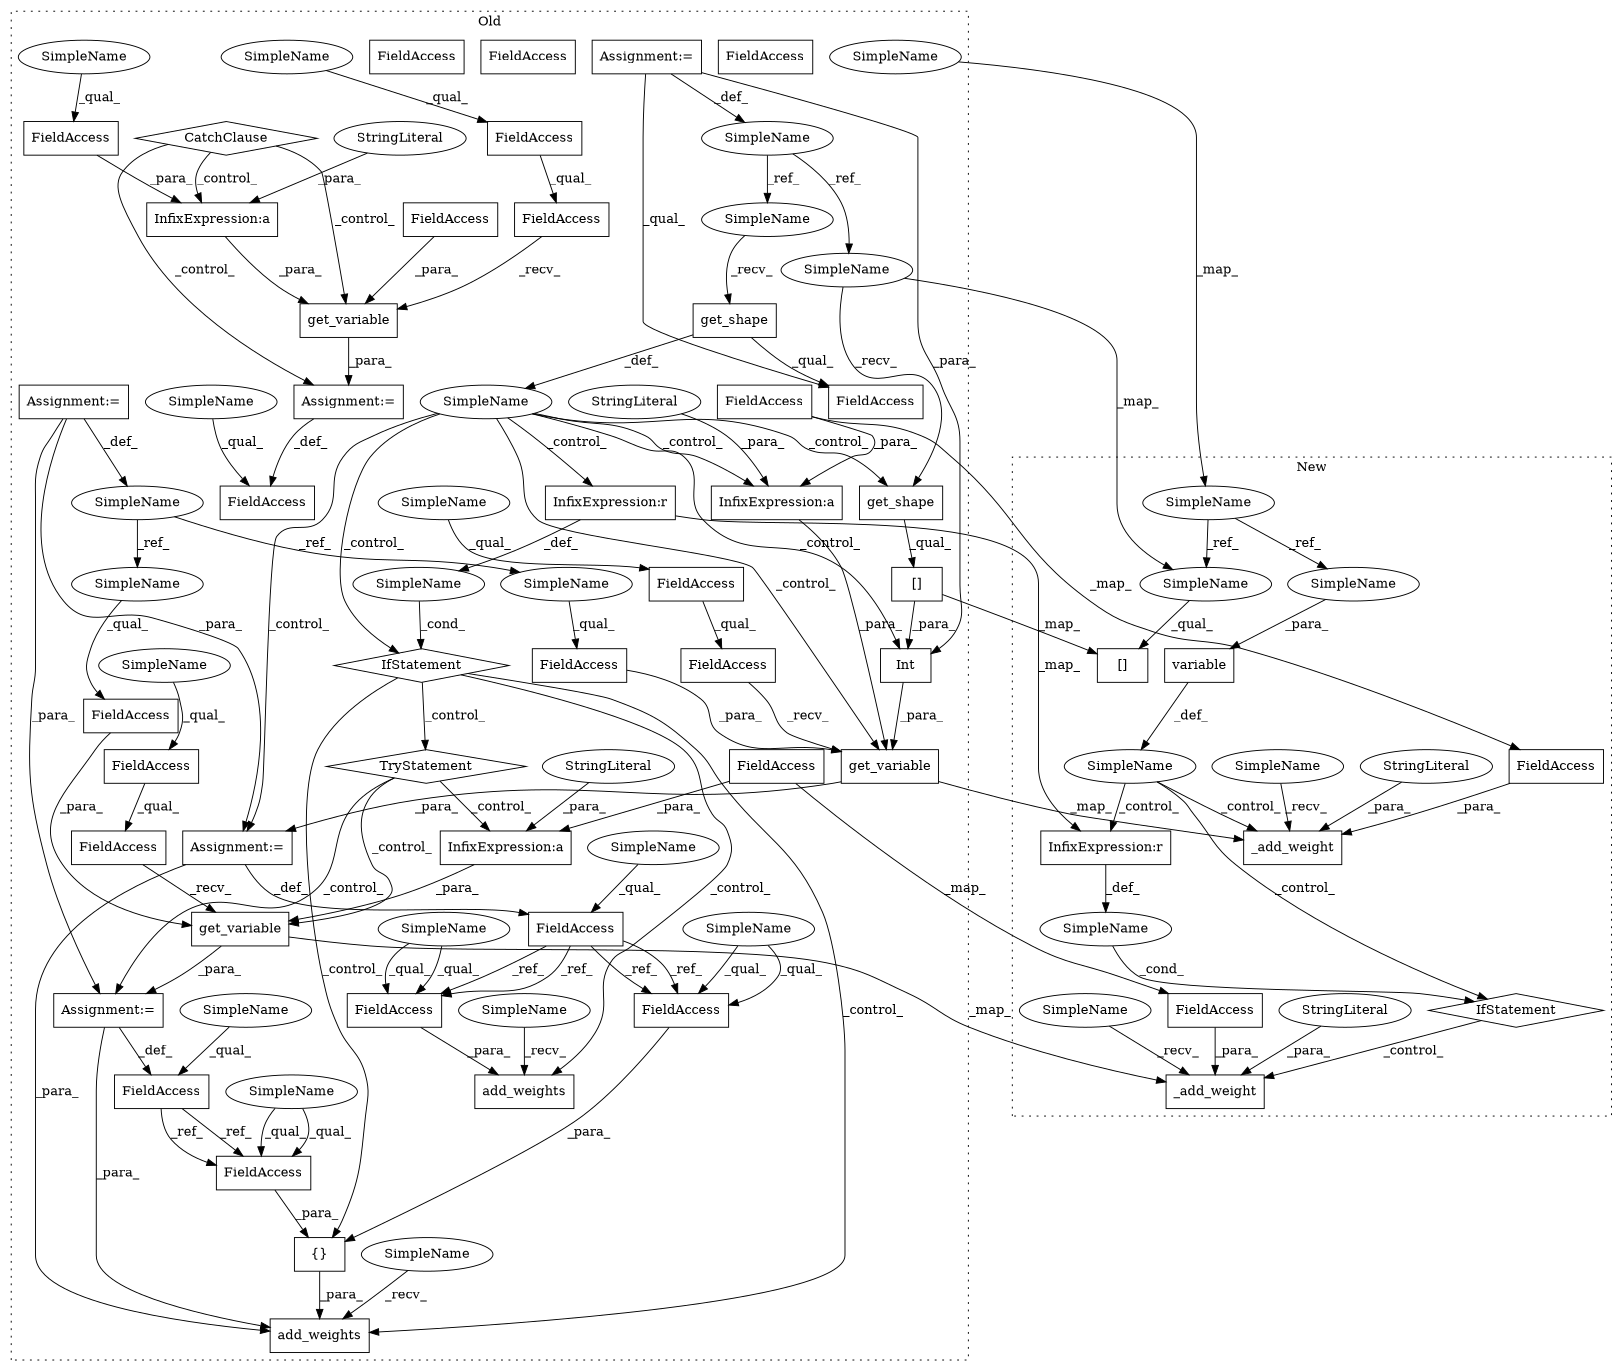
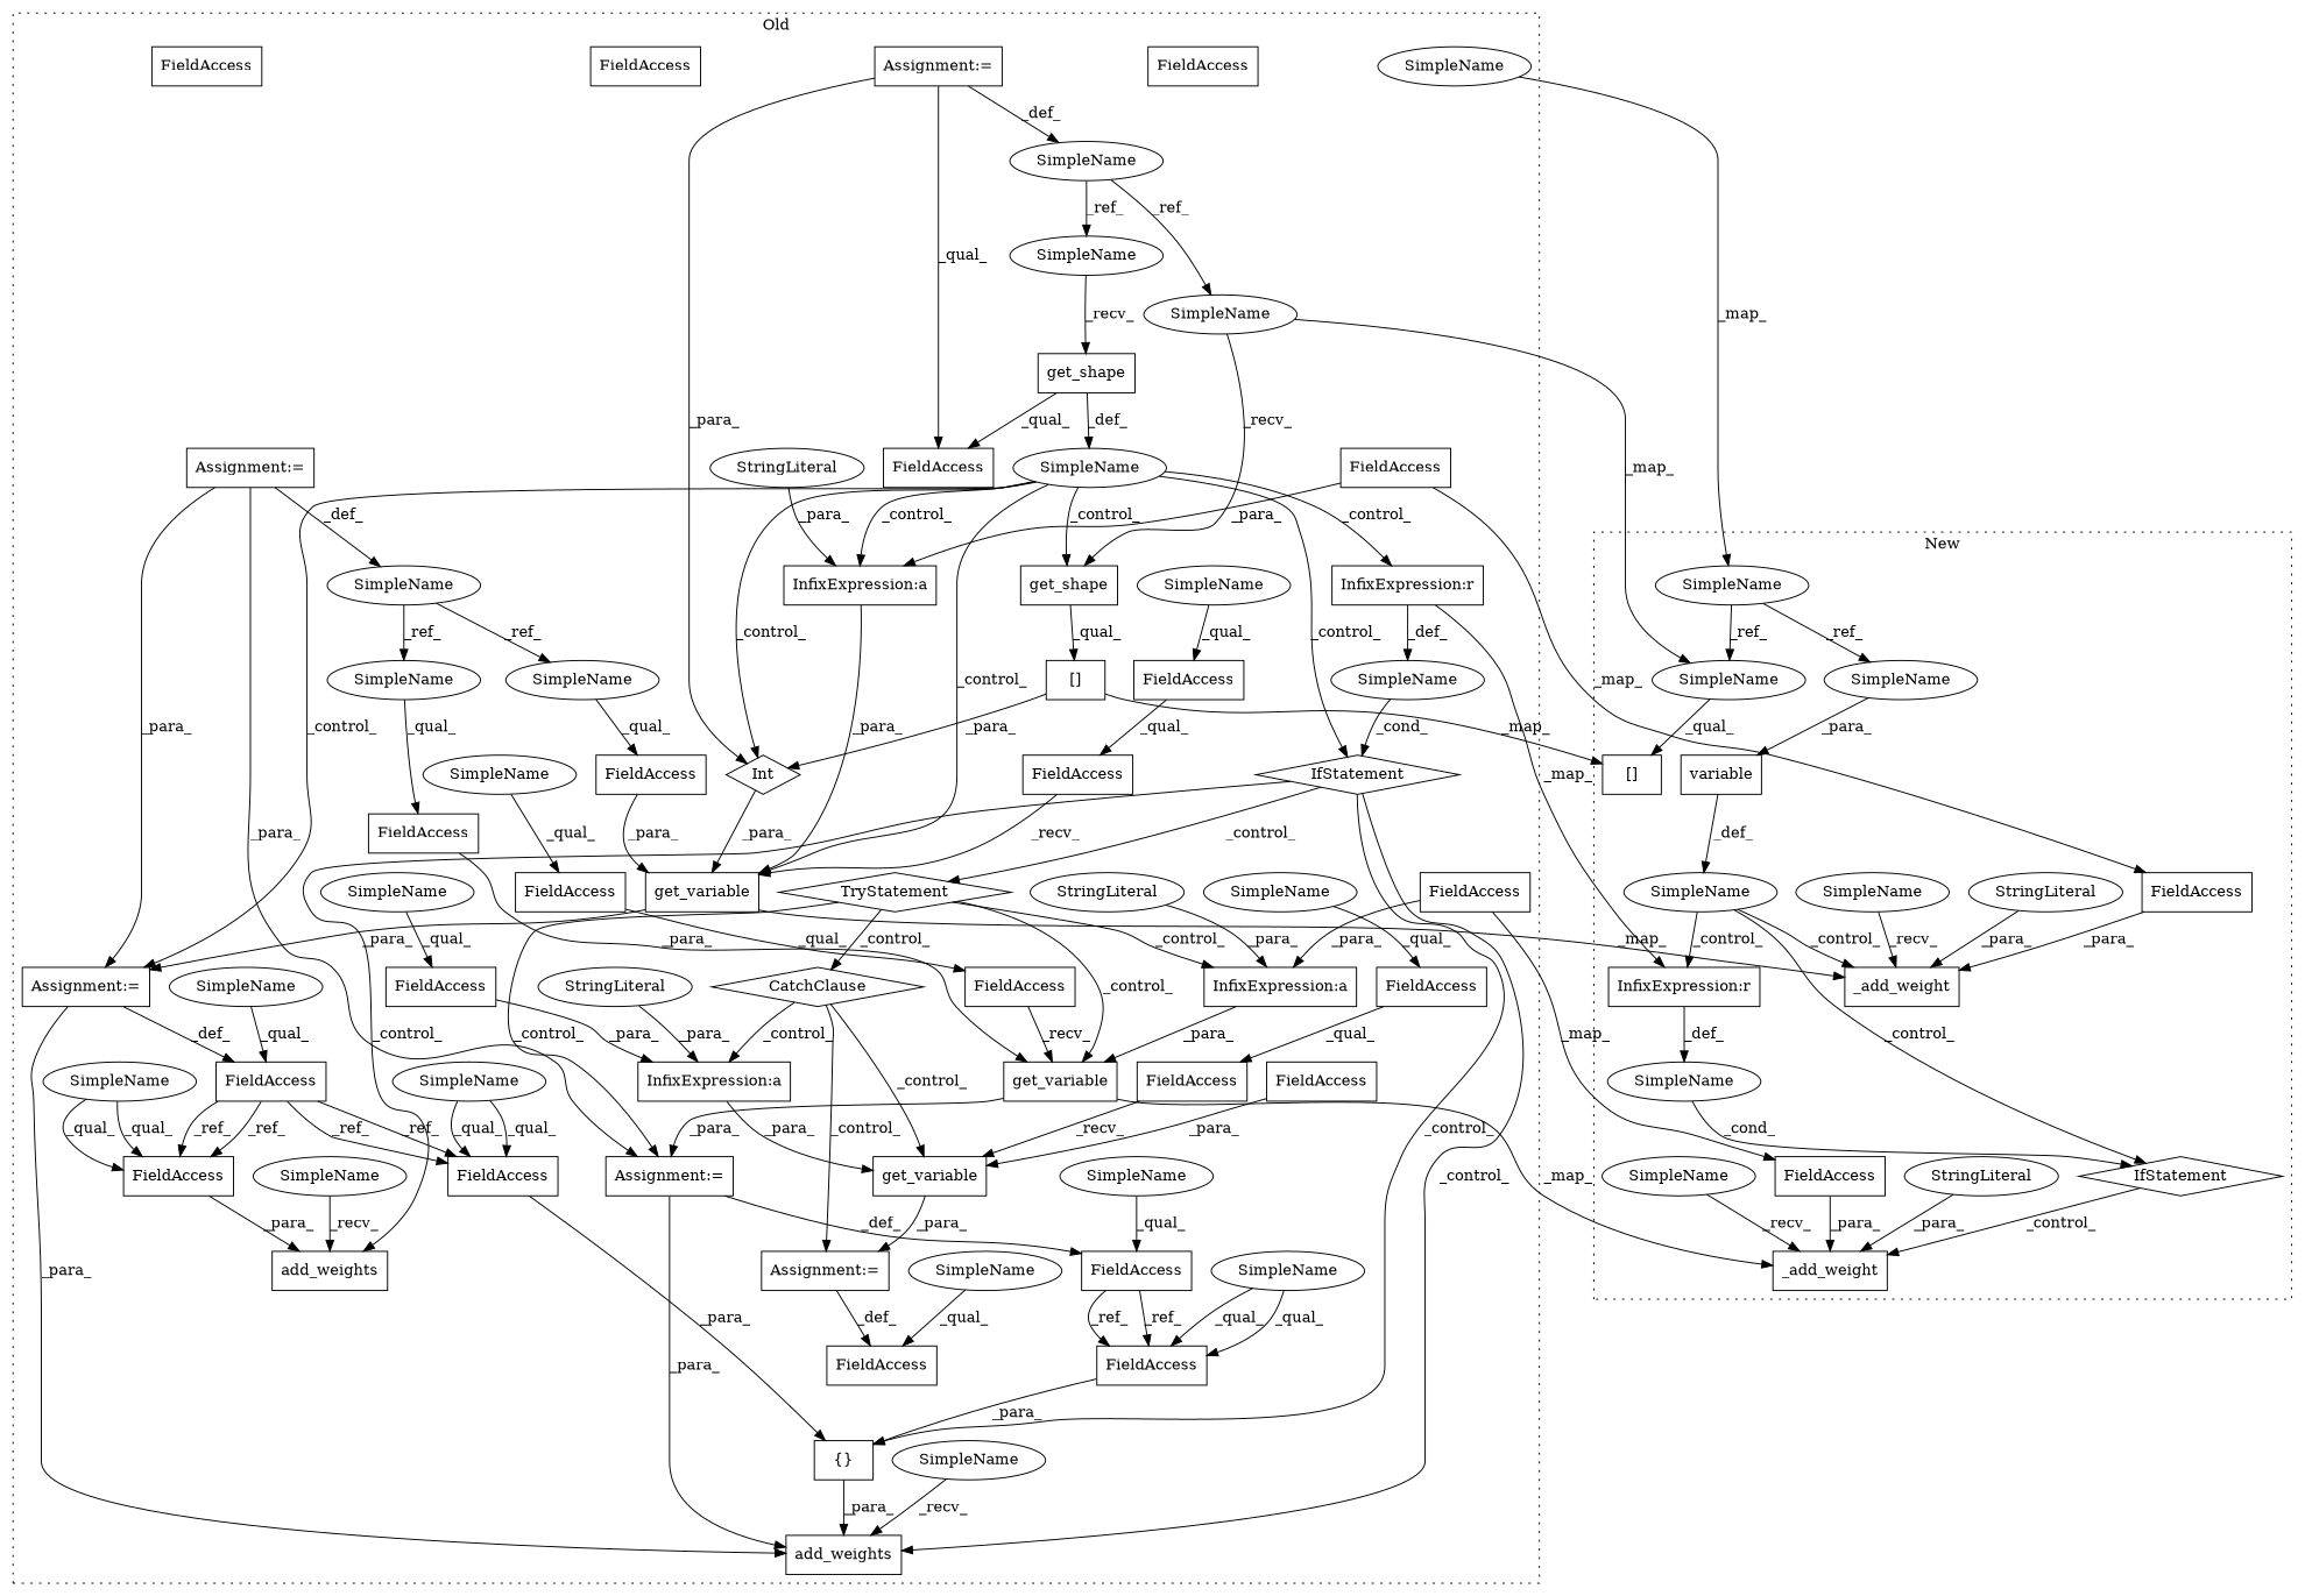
  digraph {
    node [a=42 l=4 shape=box]
    n1 [a=12 l="13,2" label=CatchClause s="1803,1837" shape=diamond]
    n2 [a=54 label=TryStatement s=1654 shape=diamond]
    n3 [label=SimpleName shape=ellipse l=""]
    n4 [a=7 l=6 label="Assignment:=" s=1110]
    n5 [a=32 l="13,1" label=get_variable s="1696,1791"]
    n6 [a=27 l=3 label="InfixExpression:a" s=1900]
    n7 [a=32 l="13,1" label=get_variable s="1877,1959"]
    n8 [a=27 l=3 label="InfixExpression:a" s=1518]
    n9 [a=27 l=3 label="InfixExpression:a" s=1719]
    n10 [a=4 l="1,1" label="{}" s="2002,2016"]
    n11 [a=32 l="12,1" label=add_weights s="2045,2063"]
    n12 [label=SimpleName shape=ellipse l=""]
    n13 [a=32 l="12,1" label=add_weights s="1981,2017"]
    n14 [a=32 l="13,1" label=get_variable s="1495,1614"]
    n15 [a=27 label="InfixExpression:r" s=1636]
    n16 [a=22 l=20 label=FieldAccess s=1474]
    n17 [a=22 l=6 label=FieldAccess s=2003]
    n18 [a=22 l=21 label=FieldAccess s=1576]
    n19 [l=12 label=SimpleName s=1159 shape=ellipse]
    n20 [a=22 l=21 label=FieldAccess s=1753]
    n21 [a=22 l=6 label=FieldAccess s=1849]
    n22 [a=32 l=11 label=get_shape s=1188]
    n23 [l=6 label=SimpleName s=1079 shape=ellipse]
    n24 [a=2 l="19,1" label="[]" s="1438,1459"]
    n25 [a=22 l=9 label=FieldAccess s=1891]
    n26 [a=22 l=6 label=FieldAccess s=1668]
    n27 [a=22 l=20 label=FieldAccess s=1856]
    n28 [a=22 l=6 label=FieldAccess s=2057]
    n29 [a=22 l=21 label=FieldAccess s=1921]
    n30 [a=22 l=20 label=FieldAccess s=1675]
    n31 [a=22 l=24 label=FieldAccess s=1181]
    n32 [a=22 l=17 label=FieldAccess s=1675]
    n33 [a=22 l=17 label=FieldAccess s=1474]
    n34 [a=22 l=6 label=FieldAccess s=1467]
    n35 [a=22 l=6 label=FieldAccess s=2010]
    n36 [a=22 l=17 label=FieldAccess s=1856]
    n37 [l=6 label=SimpleName s=1110 shape=ellipse]
    n38 [a=32 l=11 label=get_shape s=1445]
    n39 [a=25 l="4,2" label=IfStatement s="1621,1644" shape=diamond]
    n40 [a=45 label=StringLiteral s=1903 shape=ellipse]
    n41 [a=45 label=StringLiteral s=1722 shape=ellipse]
    n42 [a=7 l=12 label="Assignment:=" s=1159]
    n43 [a=7 l=1 label="Assignment:=" s=1674]
    n44 [a=45 l=5 label=StringLiteral s=1521 shape=ellipse]
    n45 [a=7 l=1 label="Assignment:=" s=1473]
    n46 [a=7 l=1 label="Assignment:=" s=1855]
-   n47 [a=32 l="4,1" label=Int s="1434,1460"]
+   n47 [a=32 l="4,1" label=Int s="1434,1460" shape=diamond]
    n48 [a=22 l=9 label=FieldAccess s=1710]
    n49 [a=22 l=9 label=FieldAccess s=1509]
    n50 [label=SimpleName s=1668 shape=ellipse]
    n51 [label=SimpleName s=1467 shape=ellipse]
    n52 [label=SimpleName s=2003 shape=ellipse]
    n53 [label=SimpleName s=2010 shape=ellipse]
    n54 [label=SimpleName s=1976 shape=ellipse]
    n55 [label=SimpleName s=2057 shape=ellipse]
    n56 [label=SimpleName s=2040 shape=ellipse]
    n57 [a=22 l=6 label=FieldAccess s=2010]
    n58 [label=SimpleName s=1891 shape=ellipse]
    n59 [label=SimpleName s=1849 shape=ellipse]
    n60 [a=22 l=6 label=FieldAccess s=2057]
    n61 [a=22 l=6 label=FieldAccess s=2003]
    n62 [l=6 label=SimpleName s=1438 shape=ellipse]
    n63 [l=6 label=SimpleName s=1181 shape=ellipse]
    n64 [l=10 label=SimpleName s=1856 shape=ellipse]
    n65 [l=10 label=SimpleName s=1474 shape=ellipse]
    n66 [l=10 label=SimpleName s=1675 shape=ellipse]
    n67 [l=12 label=SimpleName s=1576 shape=ellipse]
    n68 [l=12 label=SimpleName s=1753 shape=ellipse]
    n69 [a=32 l="4,1" label=variable s="1071,1087"]
    n70 [a=32 l="12,1" label=_add_weight s="1485,1562"]
    n71 [a=32 l="12,1" label=_add_weight s="1344,1440"]
    n72 [label=SimpleName shape=ellipse l=""]
    n73 [a=27 label="InfixExpression:r" s=1462]
    n74 [l=12 label=SimpleName s=1034 shape=ellipse]
    n75 [a=2 l="13,1" label="[]" s="1317,1332"]
    n76 [label=SimpleName shape=ellipse l=""]
    n77 [a=25 l="4,2" label=IfStatement s="1447,1470" shape=diamond]
    n78 [a=45 l=9 label=StringLiteral s=1366 shape=ellipse]
    n79 [a=45 l=8 label=StringLiteral s=1507 shape=ellipse]
    n80 [a=22 l=9 label=FieldAccess s=1497]
    n81 [a=22 l=9 label=FieldAccess s=1356]
    n82 [label=SimpleName s=1480 shape=ellipse]
    n83 [label=SimpleName s=1339 shape=ellipse]
    n84 [l=12 label=SimpleName s=1075 shape=ellipse]
    n85 [l=12 label=SimpleName s=1317 shape=ellipse]
    subgraph cluster_1 {
      label=Old
      style=dotted
      n1
      n2
      n3
      n4
      n5
      n6
      n7
      n8
      n9
      n10
      n11
      n12
      n13
      n14
      n15
      n16
      n17
      n18
      n19
      n20
      n21
      n22
      n23
      n24
      n25
      n26
      n27
      n28
      n29
      n30
      n31
      n32
      n33
      n34
      n35
      n36
      n37
      n38
      n39
      n40
      n41
      n42
      n43
      n44
      n45
      n46
      n47
      n48
      n49
      n50
      n51
      n52
      n53
      n54
      n55
      n56
      n57
      n58
      n59
      n60
      n61
      n62
      n63
      n64
      n65
      n66
      n67
      n68
    }
    subgraph cluster_2 {
      label=New
      style=dotted
      n69
      n70
      n71
      n72
      n73
      n74
      n75
      n76
      n77
      n78
      n79
      n80
      n81
      n82
      n83
      n84
      n85
    }
    n1 -> n6 [label=_control_]
    n1 -> n7 [label=_control_]
    n1 -> n46 [label=_control_]
+   n2 -> n1 [label=_control_]
    n2 -> n5 [label=_control_]
    n2 -> n9 [label=_control_]
    n2 -> n43 [label=_control_]
    n3 -> n8 [label=_control_]
    n3 -> n14 [label=_control_]
    n3 -> n15 [label=_control_]
    n3 -> n38 [label=_control_]
    n3 -> n39 [label=_control_]
    n3 -> n45 [label=_control_]
    n3 -> n47 [label=_control_]
    n4 -> n31 [label=_qual_]
    n4 -> n37 [label=_def_]
    n4 -> n47 [label=_para_]
    n5 -> n43 [label=_para_]
    n5 -> n70 [label=_map_]
    n6 -> n7 [label=_para_]
    n7 -> n46 [label=_para_]
    n8 -> n14 [label=_para_]
    n9 -> n5 [label=_para_]
    n10 -> n13 [label=_para_]
    n12 -> n39 [label=_cond_]
    n14 -> n45 [label=_para_]
    n14 -> n71 [label=_map_]
    n15 -> n12 [label=_def_]
    n15 -> n73 [label=_map_]
    n16 -> n14 [label=_recv_]
    n18 -> n14 [label=_para_]
    n19 -> n67 [label=_ref_]
    n19 -> n68 [label=_ref_]
    n20 -> n5 [label=_para_]
    n22 -> n3 [label=_def_]
    n22 -> n31 [label=_qual_]
    n23 -> n74 [label=_map_]
    n24 -> n47 [label=_para_]
    n24 -> n75 [label=_map_]
    n25 -> n6 [label=_para_]
    n26 -> n57 [label=_ref_]
    n26 -> n57 [label=_ref_]
    n27 -> n7 [label=_recv_]
    n29 -> n7 [label=_para_]
    n30 -> n5 [label=_recv_]
    n32 -> n30 [label=_qual_]
    n33 -> n16 [label=_qual_]
    n34 -> n60 [label=_ref_]
    n34 -> n60 [label=_ref_]
    n34 -> n61 [label=_ref_]
    n34 -> n61 [label=_ref_]
    n36 -> n27 [label=_qual_]
    n37 -> n62 [label=_ref_]
    n37 -> n63 [label=_ref_]
    n38 -> n24 [label=_qual_]
    n39 -> n2 [label=_control_]
    n39 -> n10 [label=_control_]
    n39 -> n11 [label=_control_]
    n39 -> n13 [label=_control_]
    n40 -> n6 [label=_para_]
    n41 -> n9 [label=_para_]
    n42 -> n19 [label=_def_]
    n42 -> n43 [label=_para_]
    n42 -> n45 [label=_para_]
    n43 -> n13 [label=_para_]
    n43 -> n26 [label=_def_]
    n44 -> n8 [label=_para_]
    n45 -> n13 [label=_para_]
    n45 -> n34 [label=_def_]
    n46 -> n21 [label=_def_]
    n47 -> n14 [label=_para_]
    n48 -> n9 [label=_para_]
    n48 -> n80 [label=_map_]
    n49 -> n8 [label=_para_]
    n49 -> n81 [label=_map_]
    n50 -> n26 [label=_qual_]
    n51 -> n34 [label=_qual_]
    n52 -> n61 [label=_qual_]
    n52 -> n61 [label=_qual_]
    n53 -> n57 [label=_qual_]
    n53 -> n57 [label=_qual_]
    n54 -> n13 [label=_recv_]
    n55 -> n60 [label=_qual_]
    n55 -> n60 [label=_qual_]
    n56 -> n11 [label=_recv_]
    n57 -> n10 [label=_para_]
    n58 -> n25 [label=_qual_]
    n59 -> n21 [label=_qual_]
    n60 -> n11 [label=_para_]
    n61 -> n10 [label=_para_]
    n62 -> n38 [label=_recv_]
    n62 -> n85 [label=_map_]
    n63 -> n22 [label=_recv_]
    n64 -> n36 [label=_qual_]
    n65 -> n33 [label=_qual_]
    n66 -> n32 [label=_qual_]
    n67 -> n18 [label=_qual_]
    n68 -> n20 [label=_qual_]
    n69 -> n72 [label=_def_]
    n72 -> n71 [label=_control_]
    n72 -> n73 [label=_control_]
    n72 -> n77 [label=_control_]
    n73 -> n76 [label=_def_]
    n74 -> n84 [label=_ref_]
    n74 -> n85 [label=_ref_]
    n76 -> n77 [label=_cond_]
    n77 -> n70 [label=_control_]
    n78 -> n71 [label=_para_]
    n79 -> n70 [label=_para_]
    n80 -> n70 [label=_para_]
    n81 -> n71 [label=_para_]
    n82 -> n70 [label=_recv_]
    n83 -> n71 [label=_recv_]
    n84 -> n69 [label=_para_]
    n85 -> n75 [label=_qual_]
  }
